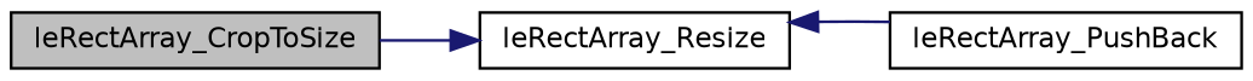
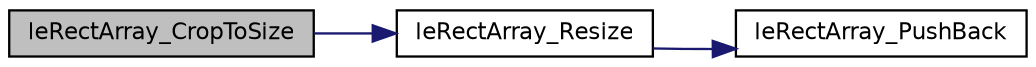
  digraph {
    rankdir=LR
    node [color=black fillcolor=white fontname=Helvetica fontsize=10 shape=record style=filled]
    edge [color=midnightblue fontname=Helvetica fontsize=10 labelfontname=Helvetica labelfontsize=10 style=solid]
    n1 [fillcolor=grey75 fontcolor=black height=0.2 label=leRectArray_CropToSize width=0.4]
    n2 [height=0.2 label=leRectArray_Resize width=0.4]
    n3 [height=0.2 label=leRectArray_PushBack width=0.4]
    n1 -> n2
-   n3 -> n2
+   n2 -> n3
  }
